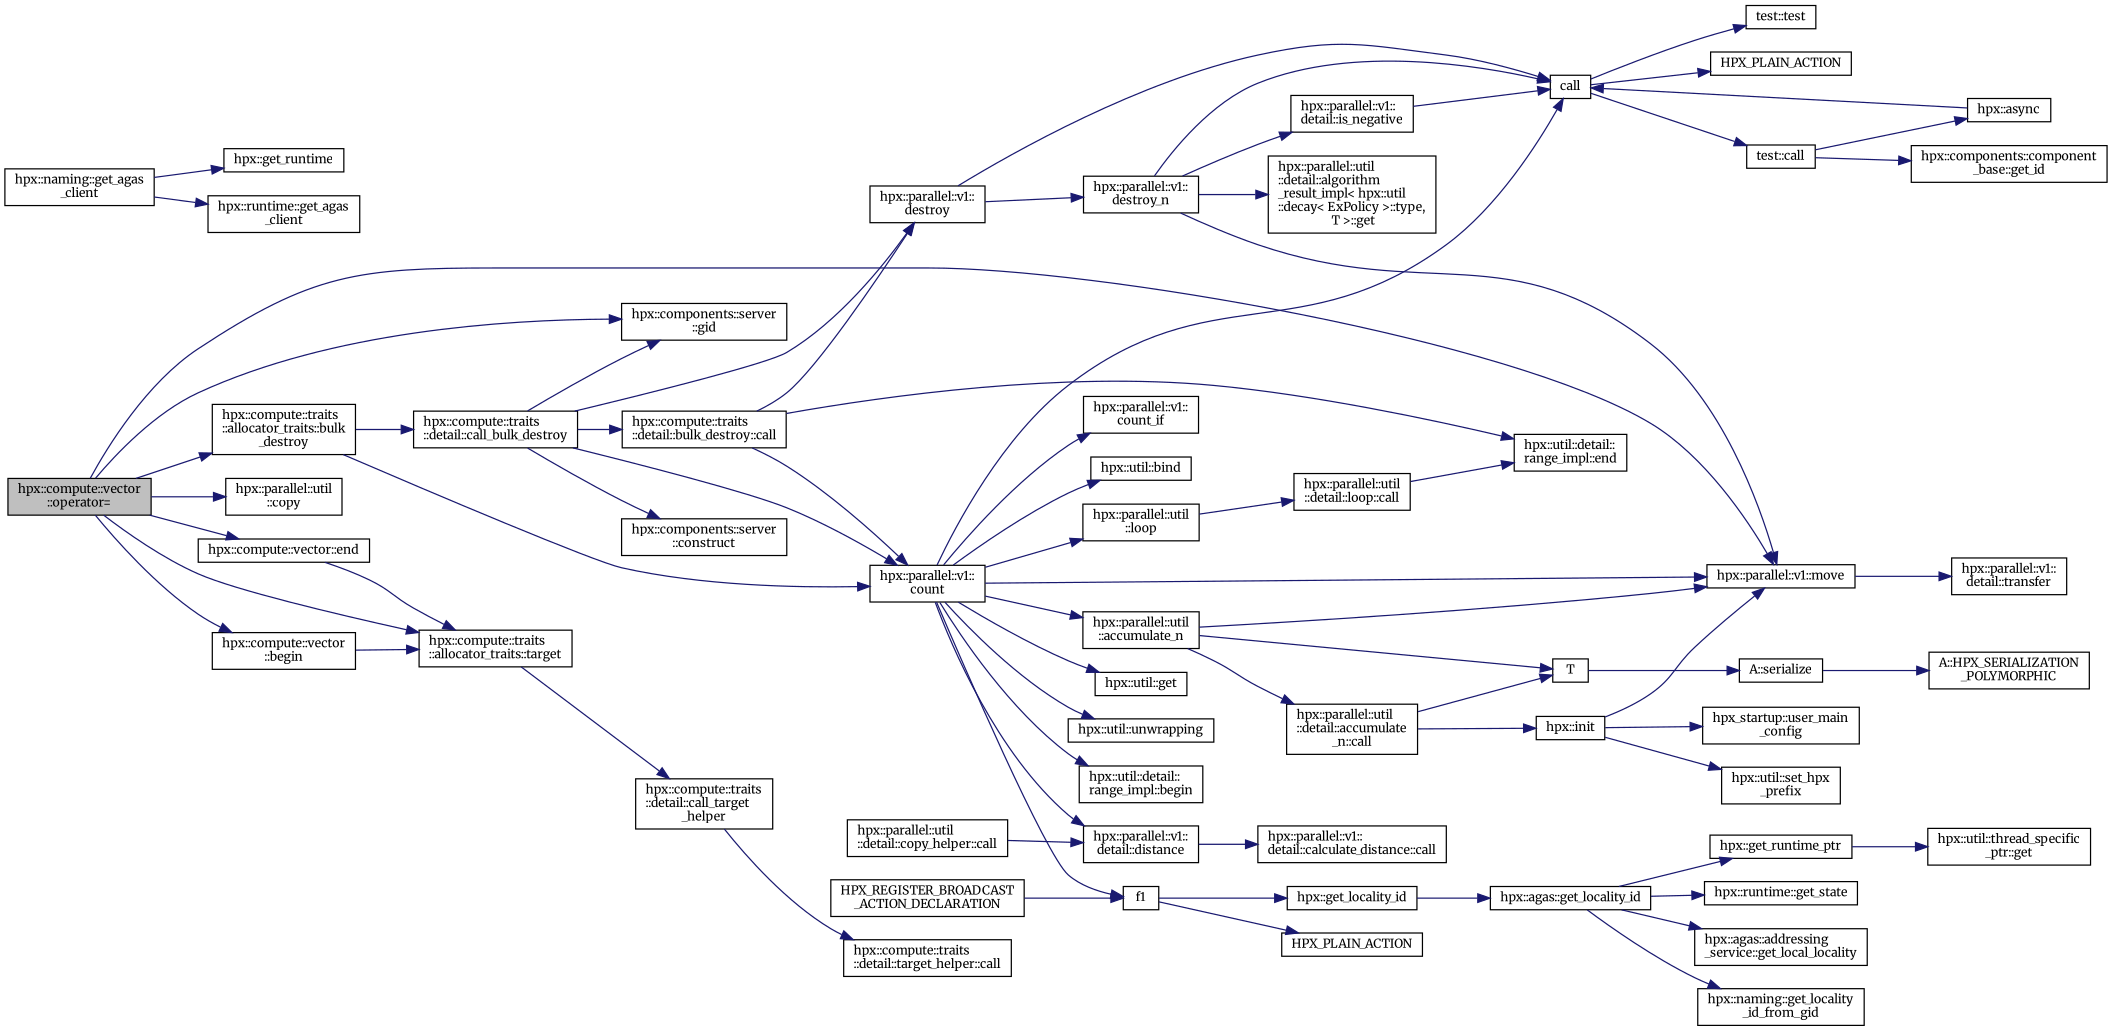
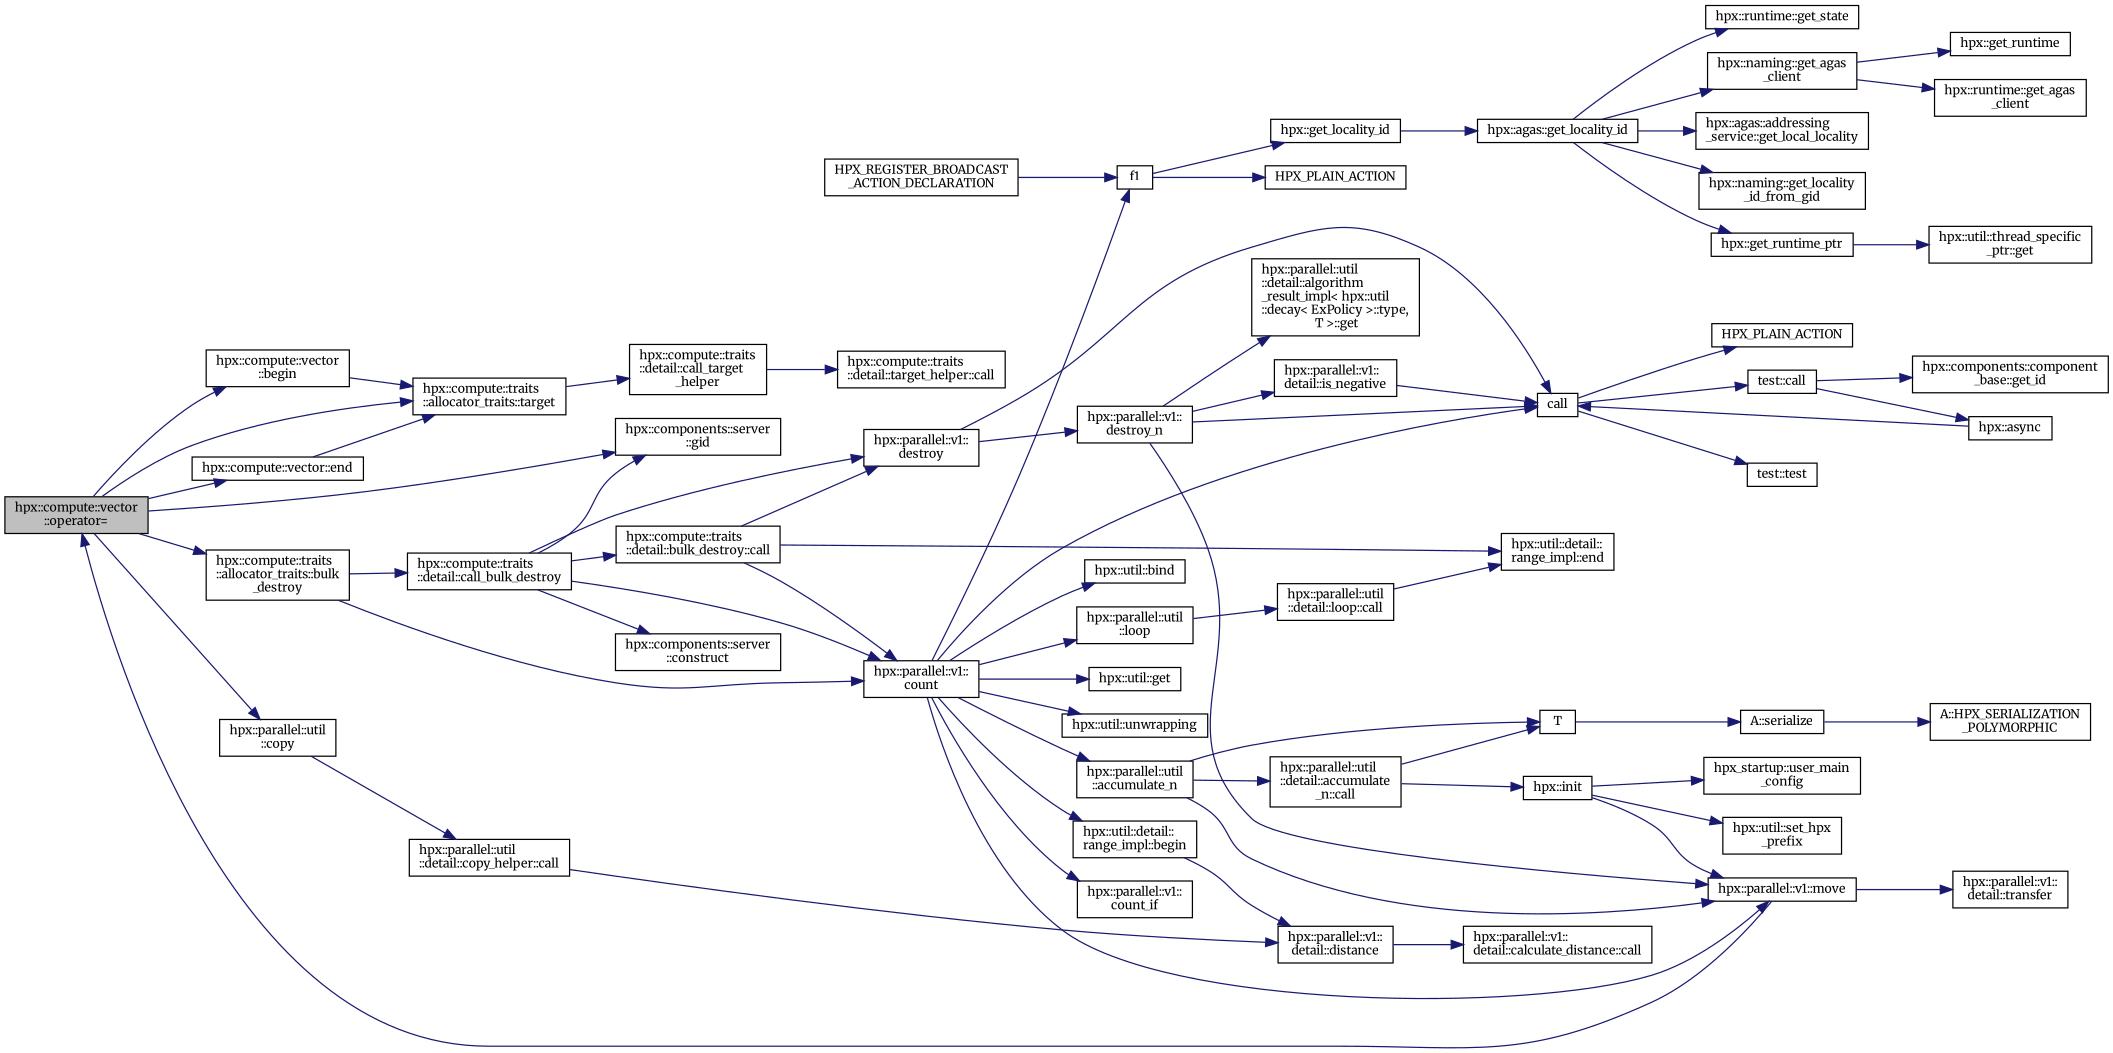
  digraph {
    fontname=Merriweather
    rankdir=LR
    node [color=black fillcolor=white fontname=Merriweather fontsize=10 shape=record style=filled]
    edge [color=midnightblue fontname=Merriweather fontsize=10 labelfontname=Helvetica labelfontsize=10 style=solid]
    n1 [fillcolor=grey75 fontcolor=black height=0.2 label="hpx::compute::vector\l::operator=" width=0.4]
    n2 [height=0.2 label="hpx::components::server\l::gid" width=0.4]
    n3 [height=0.2 label="hpx::parallel::util\l::copy" width=0.4]
    n4 [height=0.2 label="hpx::compute::vector\l::begin" width=0.4]
    n5 [height=0.2 label="hpx::compute::traits\l::allocator_traits::target" width=0.4]
    n6 [height=0.2 label="hpx::compute::vector::end" width=0.4]
    n7 [height=0.2 label="hpx::compute::traits\l::allocator_traits::bulk\l_destroy" width=0.4]
    n8 [height=0.2 label="hpx::parallel::v1::move" width=0.4]
    n9 [height=0.2 label="hpx::parallel::util\l::detail::copy_helper::call" width=0.4]
    n10 [height=0.2 label="hpx::compute::traits\l::detail::call_target\l_helper" width=0.4]
    n11 [height=0.2 label="hpx::compute::traits\l::detail::call_bulk_destroy" width=0.4]
    n12 [height=0.2 label="hpx::parallel::v1::\lcount" width=0.4]
    n13 [height=0.2 label="hpx::parallel::v1::\ldetail::transfer" width=0.4]
    n14 [height=0.2 label="hpx::parallel::v1::\ldetail::distance" width=0.4]
    n15 [height=0.2 label="hpx::parallel::v1::\ldetail::calculate_distance::call" width=0.4]
    n16 [height=0.2 label="hpx::compute::traits\l::detail::target_helper::call" width=0.4]
    n17 [height=0.2 label="hpx::compute::traits\l::detail::bulk_destroy::call" width=0.4]
    n18 [height=0.2 label="hpx::parallel::v1::\ldestroy" width=0.4]
    n19 [height=0.2 label="hpx::components::server\l::construct" width=0.4]
    n20 [height=0.2 label="hpx::parallel::v1::\lcount_if" width=0.4]
    n21 [height=0.2 label=f1 width=0.4]
    n22 [height=0.2 label="hpx::parallel::util\l::loop" width=0.4]
    n23 [height=0.2 label="hpx::util::bind" width=0.4]
    n24 [height=0.2 label="hpx::util::get" width=0.4]
    n25 [height=0.2 label=call width=0.4]
    n26 [height=0.2 label="hpx::util::unwrapping" width=0.4]
    n27 [height=0.2 label="hpx::parallel::util\l::accumulate_n" width=0.4]
    n28 [height=0.2 label="hpx::util::detail::\lrange_impl::begin" width=0.4]
    n29 [height=0.2 label="hpx::util::detail::\lrange_impl::end" width=0.4]
    n30 [height=0.2 label="hpx::parallel::v1::\ldestroy_n" width=0.4]
    n31 [height=0.2 label="hpx::get_locality_id" width=0.4]
    n32 [height=0.2 label=HPX_PLAIN_ACTION width=0.4]
    n33 [height=0.2 label="hpx::parallel::util\l::detail::loop::call" width=0.4]
    n34 [height=0.2 label="test::test" width=0.4]
    n35 [height=0.2 label=HPX_PLAIN_ACTION width=0.4]
    n36 [height=0.2 label="test::call" width=0.4]
    n37 [height=0.2 label="hpx::parallel::util\l::detail::accumulate\l_n::call" width=0.4]
    n38 [height=0.2 label=T width=0.4]
    n39 [height=0.2 label="hpx::agas::get_locality_id" width=0.4]
    n40 [height=0.2 label="HPX_REGISTER_BROADCAST\l_ACTION_DECLARATION" width=0.4]
    n41 [height=0.2 label="hpx::get_runtime_ptr" width=0.4]
    n42 [height=0.2 label="hpx::runtime::get_state" width=0.4]
    n43 [height=0.2 label="hpx::naming::get_agas\l_client" width=0.4]
    n44 [height=0.2 label="hpx::agas::addressing\l_service::get_local_locality" width=0.4]
    n45 [height=0.2 label="hpx::naming::get_locality\l_id_from_gid" width=0.4]
    n46 [height=0.2 label="hpx::util::thread_specific\l_ptr::get" width=0.4]
    n47 [height=0.2 label="hpx::get_runtime" width=0.4]
    n48 [height=0.2 label="hpx::runtime::get_agas\l_client" width=0.4]
    n49 [height=0.2 label="hpx::async" width=0.4]
    n50 [height=0.2 label="hpx::components::component\l_base::get_id" width=0.4]
    n51 [height=0.2 label="hpx::init" width=0.4]
    n52 [height=0.2 label="A::serialize" width=0.4]
    n53 [height=0.2 label="hpx::util::set_hpx\l_prefix" width=0.4]
    n54 [height=0.2 label="hpx_startup::user_main\l_config" width=0.4]
    n55 [height=0.2 label="A::HPX_SERIALIZATION\l_POLYMORPHIC" width=0.4]
    n56 [height=0.2 label="hpx::parallel::v1::\ldetail::is_negative" width=0.4]
    n57 [height=0.2 label="hpx::parallel::util\l::detail::algorithm\l_result_impl\< hpx::util\l::decay\< ExPolicy \>::type,\l T \>::get" width=0.4]
    n1 -> n2
    n1 -> n3
    n1 -> n4
    n1 -> n5
    n1 -> n6
    n1 -> n7
-   n1 -> n8
+   n8 -> n1
+   n3 -> n9
    n4 -> n5
    n5 -> n10
    n6 -> n5
    n7 -> n11
    n7 -> n12
    n8 -> n13
    n9 -> n14
    n10 -> n16
    n11 -> n2
    n11 -> n12
    n11 -> n17
    n11 -> n18
    n11 -> n19
    n12 -> n8
-   n12 -> n14
+   n28 -> n14
    n12 -> n20
    n12 -> n21
    n12 -> n22
    n12 -> n23
    n12 -> n24
    n12 -> n25
    n12 -> n26
    n12 -> n27
    n12 -> n28
    n14 -> n15
    n17 -> n12
    n17 -> n18
    n17 -> n29
    n18 -> n25
    n18 -> n30
    n21 -> n31
    n21 -> n32
    n22 -> n33
    n25 -> n34
    n25 -> n35
    n25 -> n36
    n27 -> n8
    n27 -> n37
    n27 -> n38
    n30 -> n8
    n30 -> n25
    n30 -> n56
    n30 -> n57
    n31 -> n39
    n33 -> n29
    n36 -> n49
    n36 -> n50
    n37 -> n38
    n37 -> n51
    n38 -> n52
    n39 -> n41
    n39 -> n42
+   n39 -> n43
    n39 -> n44
    n39 -> n45
    n40 -> n21
    n41 -> n46
    n43 -> n47
    n43 -> n48
    n49 -> n25
    n51 -> n8
    n51 -> n53
    n51 -> n54
    n52 -> n55
    n56 -> n25
  }
